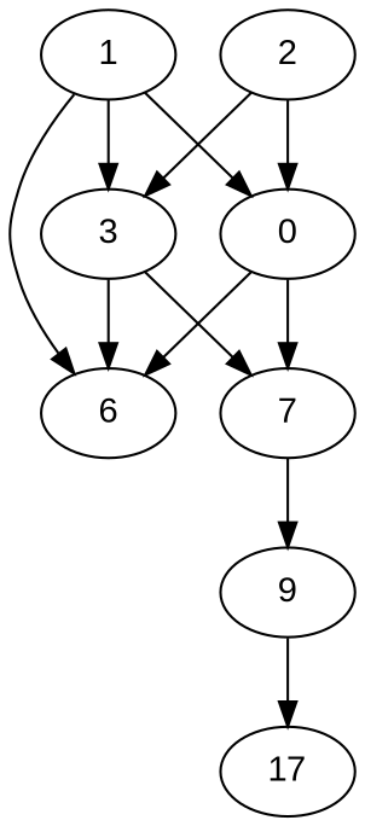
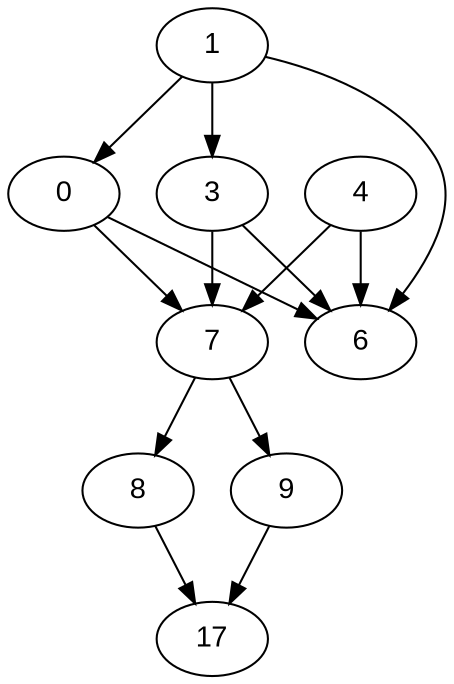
  digraph {
    fontname="Liberation Sans"
    node [alpha=0.03 fontname="Liberation Sans"]
    edge [fontname="Liberation Sans"]
    1 [alpha=0.14 expect_size=30539776]
    3 [alpha=0.04 expect_size=7755776]
    n3 [expect_size=37291008 label=0]
    6 [alpha=0.05 expect_size=7830528]
    7 [alpha=0.17 expect_size=10279936]
+   4 [alpha=0.17 expect_size=17696768]
+   8 [expect_size=42700800]
    9 [alpha=0.11 expect_size=11925504]
-   2 [alpha=0.16 expect_size=32743424]
    n10 [alpha=0.15 expect_size=38154240 label=17]
    1 -> 3
    1 -> n3
    1 -> 6
    3 -> 6
    3 -> 7
    n3 -> 6
    n3 -> 7
+   7 -> 8
    7 -> 9
+   4 -> 6
+   4 -> 7
+   8 -> n10
    9 -> n10
-   2 -> 3
-   2 -> n3
  }
